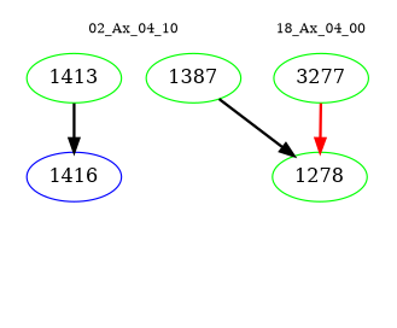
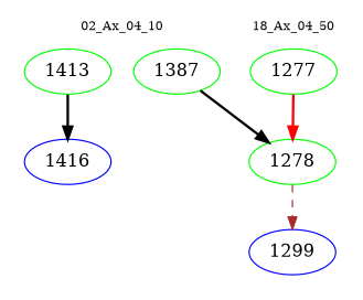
  digraph {
    node [color=green]
    edge [color=black style=bold]
    n1 [label=1387]
    n2 [label=1413]
    n3 [color=blue label=1416]
-   n4 [label=3277]
+   n4 [label=1277]
    n5 [label=1278]
+   n6 [color=blue label=1299]
    subgraph cluster_1 {
      color=white
      fontsize=10
      label="02_Ax_04_10"
      n1
      n2
      n3
    }
    subgraph cluster_2 {
      color=white
      fontsize=10
-     label="18_Ax_04_00"
+     label="18_Ax_04_50"
      n4
      n5
+     n6
    }
    n1 -> n5
    n2 -> n3
    n4 -> n5 [color=red]
+   n5 -> n6 [color=brown style=dashed]
  }
